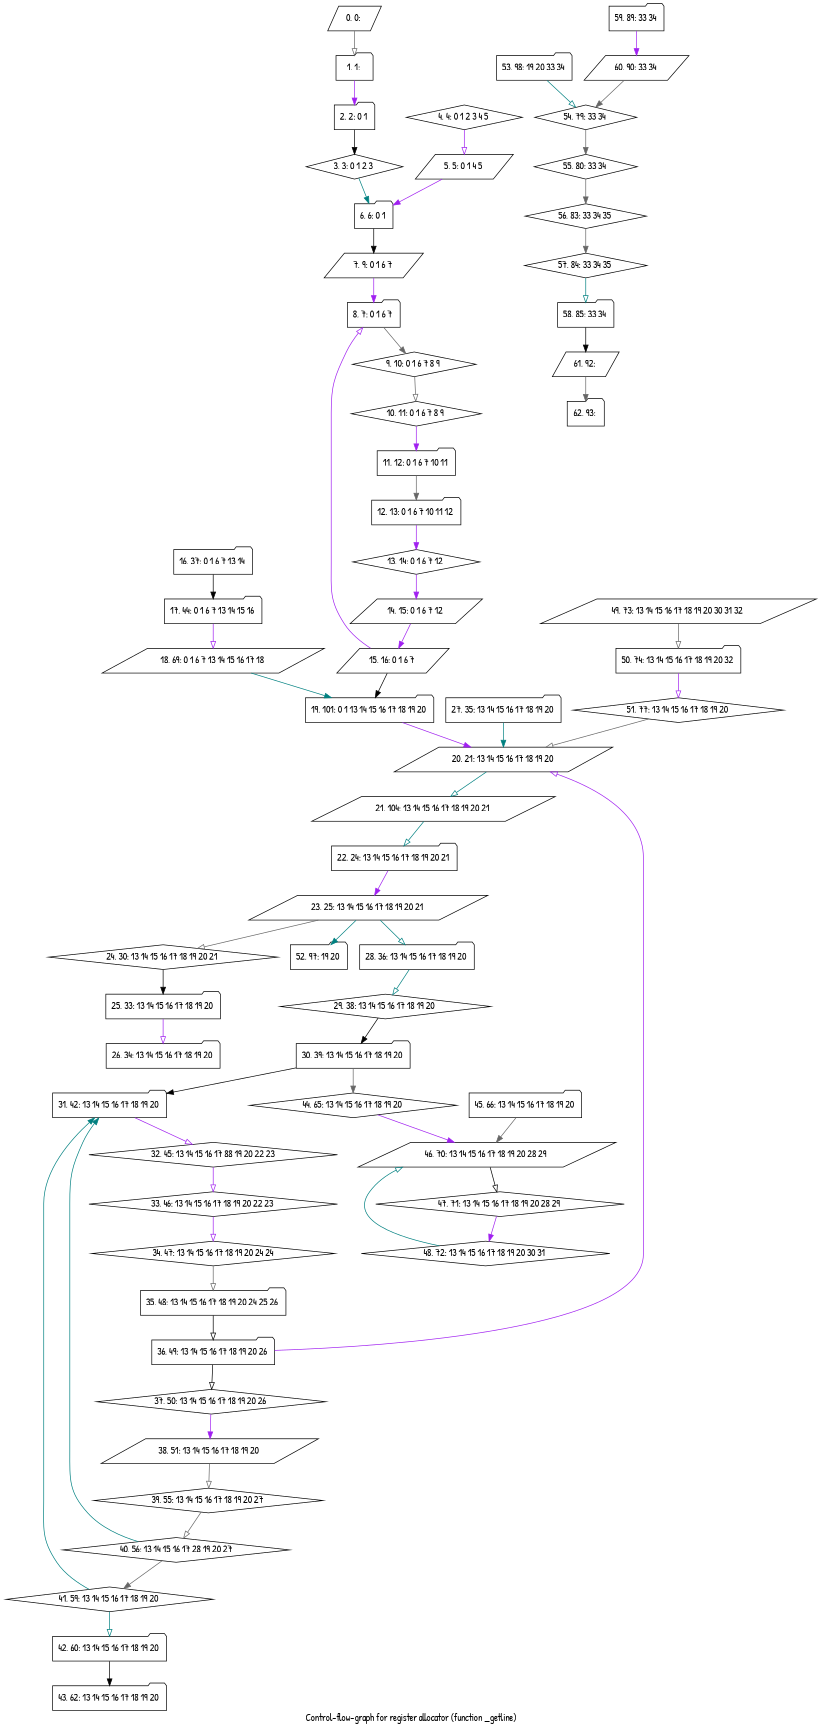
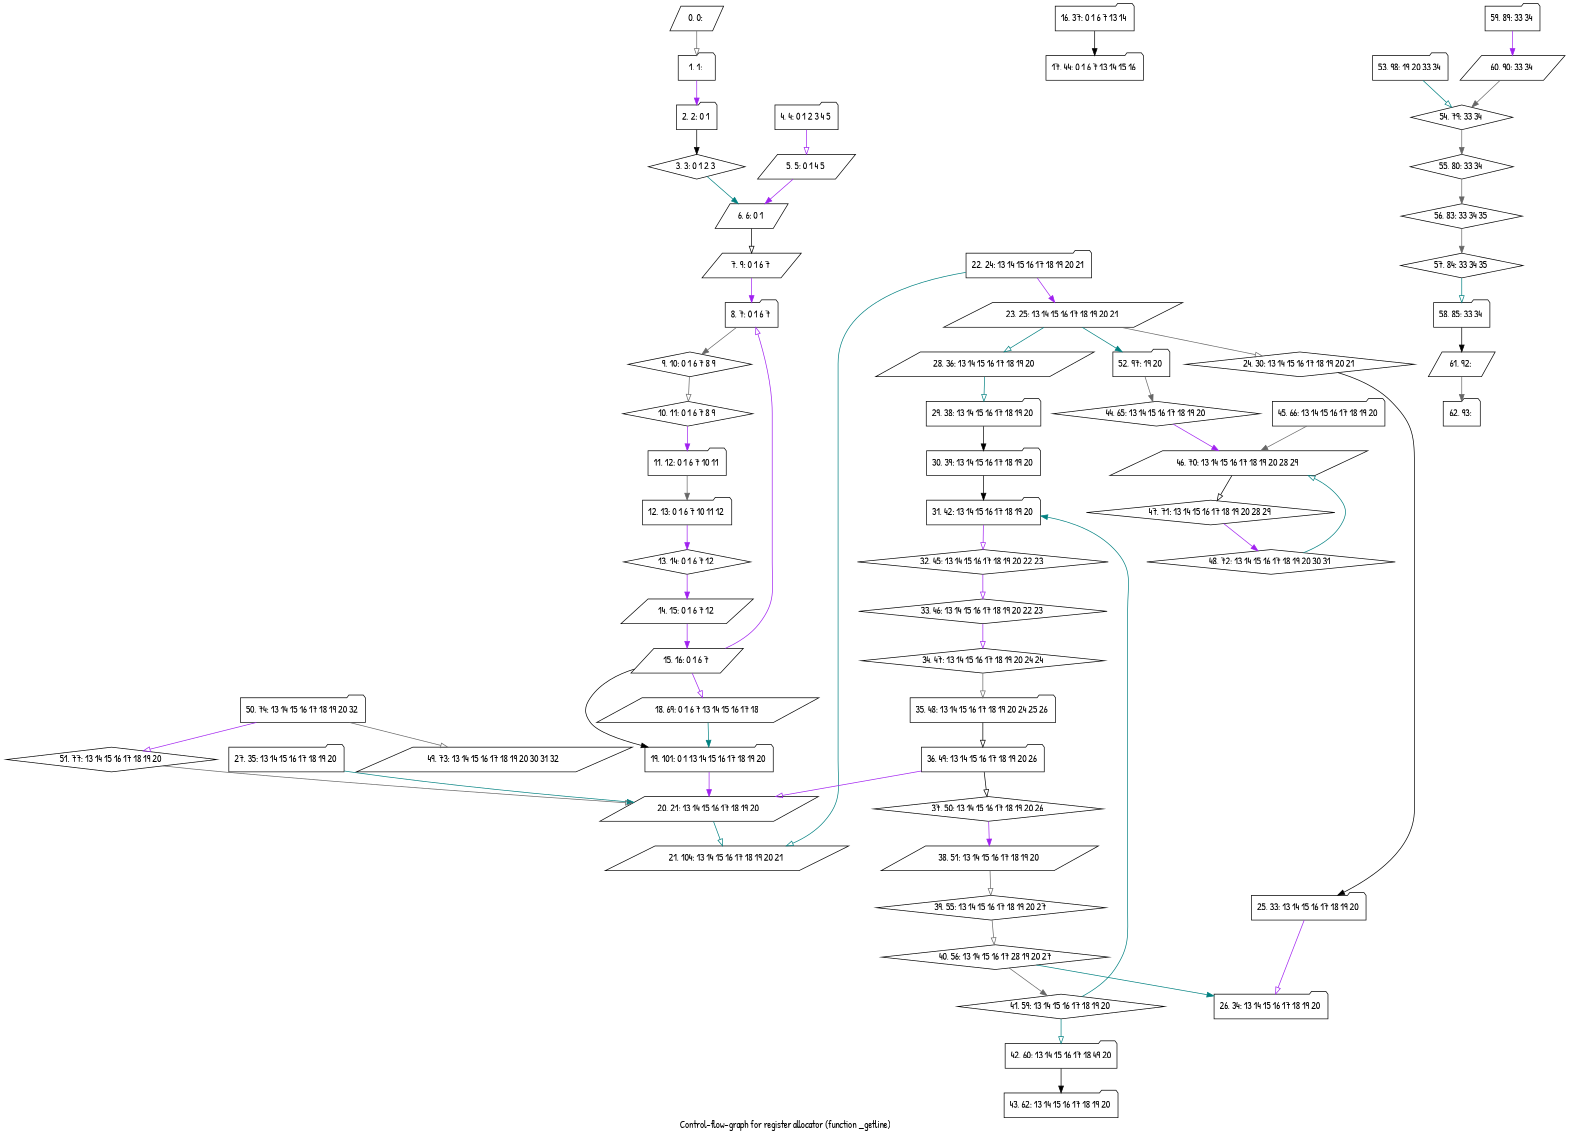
  digraph {
    fontname="Patrick Hand"
    label="Control-flow-graph for register allocator (function _getline)"
    node [fontname="Patrick Hand" shape=folder]
    edge [arrowhead=normal color=purple fontname="Patrick Hand"]
    n1 [label="0, 0: " shape=parallelogram]
    n2 [label="1, 1: "]
    n3 [label="2, 2: 0 1 "]
    n4 [label="3, 3: 0 1 2 3 " shape=diamond]
-   n5 [label="6, 6: 0 1 "]
-   n6 [label="4, 4: 0 1 2 3 4 5 " shape=diamond]
+   n5 [label="6, 6: 0 1 " shape=parallelogram]
+   n6 [label="4, 4: 0 1 2 3 4 5 "]
    n7 [label="5, 5: 0 1 4 5 " shape=parallelogram]
    n8 [label="7, 9: 0 1 6 7 " shape=parallelogram]
    n9 [label="8, 7: 0 1 6 7 "]
    n10 [label="9, 10: 0 1 6 7 8 9 " shape=diamond]
    n11 [label="10, 11: 0 1 6 7 8 9 " shape=diamond]
    n12 [label="11, 12: 0 1 6 7 10 11 "]
    n13 [label="12, 13: 0 1 6 7 10 11 12 "]
    n14 [label="13, 14: 0 1 6 7 12 " shape=diamond]
    n15 [label="14, 15: 0 1 6 7 12 " shape=parallelogram]
    n16 [label="15, 16: 0 1 6 7 " shape=parallelogram]
    n17 [label="19, 101: 0 1 13 14 15 16 17 18 19 20 "]
    n18 [label="16, 37: 0 1 6 7 13 14 "]
    n19 [label="17, 44: 0 1 6 7 13 14 15 16 "]
    n20 [label="18, 69: 0 1 6 7 13 14 15 16 17 18 " shape=parallelogram]
    n21 [label="20, 21: 13 14 15 16 17 18 19 20 " shape=parallelogram]
    n22 [label="21, 104: 13 14 15 16 17 18 19 20 21 " shape=parallelogram]
    n23 [label="22, 24: 13 14 15 16 17 18 19 20 21 "]
    n24 [label="23, 25: 13 14 15 16 17 18 19 20 21 " shape=parallelogram]
    n25 [label="24, 30: 13 14 15 16 17 18 19 20 21 " shape=diamond]
    n26 [label="52, 97: 19 20 "]
-   n27 [label="28, 36: 13 14 15 16 17 18 19 20 "]
+   n27 [label="28, 36: 13 14 15 16 17 18 19 20 " shape=parallelogram]
    n28 [label="25, 33: 13 14 15 16 17 18 19 20 "]
    n29 [label="26, 34: 13 14 15 16 17 18 19 20 "]
-   n30 [label="29, 38: 13 14 15 16 17 18 19 20 " shape=diamond]
+   n30 [label="29, 38: 13 14 15 16 17 18 19 20 "]
    n31 [label="27, 35: 13 14 15 16 17 18 19 20 "]
    n32 [label="30, 39: 13 14 15 16 17 18 19 20 "]
    n33 [label="31, 42: 13 14 15 16 17 18 19 20 "]
    n34 [label="44, 65: 13 14 15 16 17 18 19 20 " shape=diamond]
-   n35 [label="32, 45: 13 14 15 16 17 88 19 20 22 23" shape=diamond]
+   n35 [label="32, 45: 13 14 15 16 17 18 19 20 22 23 " shape=diamond]
    n36 [label="46, 70: 13 14 15 16 17 18 19 20 28 29 " shape=parallelogram]
    n37 [label="33, 46: 13 14 15 16 17 18 19 20 22 23 " shape=diamond]
    n38 [label="34, 47: 13 14 15 16 17 18 19 20 24 24" shape=diamond]
    n39 [label="35, 48: 13 14 15 16 17 18 19 20 24 25 26 "]
    n40 [label="36, 49: 13 14 15 16 17 18 19 20 26 "]
    n41 [label="37, 50: 13 14 15 16 17 18 19 20 26 " shape=diamond]
    n42 [label="38, 51: 13 14 15 16 17 18 19 20 " shape=parallelogram]
    n43 [label="39, 55: 13 14 15 16 17 18 19 20 27 " shape=diamond]
    n44 [label="40, 56: 13 14 15 16 17 28 19 20 27" shape=diamond]
    n45 [label="41, 59: 13 14 15 16 17 18 19 20 " shape=diamond]
-   n46 [label="42, 60: 13 14 15 16 17 18 19 20 "]
+   n46 [label="42, 60: 13 14 15 16 17 18 49 20"]
    n47 [label="43, 62: 13 14 15 16 17 18 19 20 "]
    n48 [label="45, 66: 13 14 15 16 17 18 19 20 "]
    n49 [label="47, 71: 13 14 15 16 17 18 19 20 28 29 " shape=diamond]
    n50 [label="48, 72: 13 14 15 16 17 18 19 20 30 31 " shape=diamond]
    n51 [label="49, 73: 13 14 15 16 17 18 19 20 30 31 32 " shape=parallelogram]
    n52 [label="50, 74: 13 14 15 16 17 18 19 20 32 "]
    n53 [label="51, 77: 13 14 15 16 17 18 19 20 " shape=diamond]
    n54 [label="53, 98: 19 20 33 34 "]
    n55 [label="54, 79: 33 34 " shape=diamond]
    n56 [label="55, 80: 33 34 " shape=diamond]
    n57 [label="56, 83: 33 34 35 " shape=diamond]
    n58 [label="57, 84: 33 34 35 " shape=diamond]
    n59 [label="58, 85: 33 34 "]
    n60 [label="61, 92: " shape=parallelogram]
    n61 [label="59, 89: 33 34 "]
    n62 [label="60, 90: 33 34 " shape=parallelogram]
    n63 [label="62, 93: "]
    n1 -> n2 [arrowhead=onormal color=gray40]
    n2 -> n3
    n3 -> n4 [color=black]
    n4 -> n5 [color=teal]
-   n5 -> n8 [color=black]
+   n5 -> n8 [arrowhead=onormal color=black]
    n6 -> n7 [arrowhead=onormal]
    n7 -> n5
    n8 -> n9
    n9 -> n10 [color=gray40]
    n10 -> n11 [arrowhead=onormal color=gray40]
    n11 -> n12
    n12 -> n13 [color=gray40]
    n13 -> n14
    n14 -> n15
    n15 -> n16
    n16 -> n9 [arrowhead=onormal]
    n16 -> n17 [color=black]
    n17 -> n21
    n18 -> n19 [color=black]
-   n19 -> n20 [arrowhead=onormal]
+   n16 -> n20 [arrowhead=onormal]
    n20 -> n17 [color=teal]
    n21 -> n22 [arrowhead=onormal color=teal]
-   n22 -> n23 [arrowhead=onormal color=teal]
+   n23 -> n22 [arrowhead=onormal color=teal]
    n23 -> n24
    n24 -> n25 [arrowhead=onormal color=gray40]
    n24 -> n26 [color=teal]
    n24 -> n27 [arrowhead=onormal color=teal]
    n25 -> n28 [color=black]
    n27 -> n30 [arrowhead=onormal color=teal]
    n28 -> n29 [arrowhead=onormal]
    n30 -> n32 [color=black]
    n31 -> n21 [color=teal]
    n32 -> n33 [color=black]
-   n32 -> n34 [color=gray40]
+   n26 -> n34 [color=gray40]
    n33 -> n35 [arrowhead=onormal]
    n34 -> n36
    n35 -> n37 [arrowhead=onormal]
    n36 -> n49 [arrowhead=onormal color=black]
    n37 -> n38 [arrowhead=onormal]
    n38 -> n39 [arrowhead=onormal color=gray40]
    n39 -> n40 [arrowhead=onormal color=black]
    n40 -> n21 [arrowhead=onormal]
    n40 -> n41 [arrowhead=onormal color=black]
    n41 -> n42
    n42 -> n43 [arrowhead=onormal color=gray40]
    n43 -> n44 [arrowhead=onormal color=gray40]
-   n44 -> n33 [color=teal]
+   n44 -> n29 [color=teal]
    n44 -> n45 [color=gray40]
    n45 -> n33 [color=teal]
    n45 -> n46 [arrowhead=onormal color=teal]
    n46 -> n47 [color=black]
    n48 -> n36 [color=gray40]
    n49 -> n50
    n50 -> n36 [arrowhead=onormal color=teal]
-   n51 -> n52 [arrowhead=onormal color=gray40]
+   n52 -> n51 [arrowhead=onormal color=gray40]
    n52 -> n53 [arrowhead=onormal]
    n53 -> n21 [arrowhead=onormal color=gray40]
    n54 -> n55 [arrowhead=onormal color=teal]
    n55 -> n56 [color=gray40]
    n56 -> n57 [color=gray40]
    n57 -> n58 [color=gray40]
    n58 -> n59 [arrowhead=onormal color=teal]
    n59 -> n60 [color=black]
    n60 -> n63 [color=gray40]
    n61 -> n62
    n62 -> n55 [color=gray40]
  }
